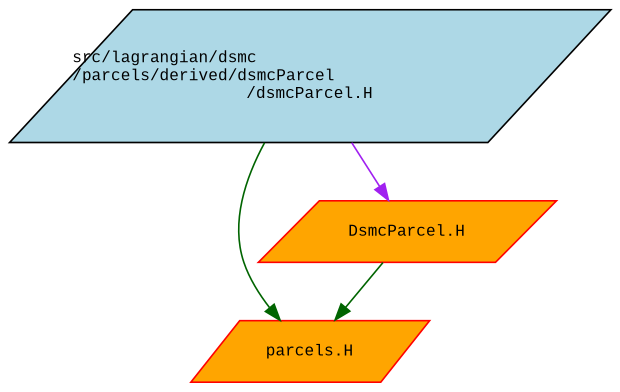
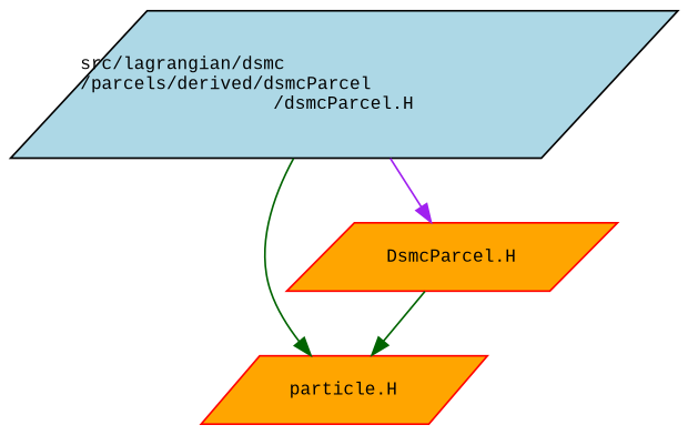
  digraph {
    fontname="Liberation Mono"
    node [color=red fillcolor=orange fontname="Liberation Mono" fontsize=10 shape=parallelogram style=filled]
    edge [color=darkgreen fontname="Liberation Mono" fontsize=10 labelfontname=FreeSans labelfontsize=10 style=solid]
    n1 [color=black fillcolor=lightblue fontcolor=black height=0.2 label="src/lagrangian/dsmc\l/parcels/derived/dsmcParcel\l/dsmcParcel.H" width=0.4]
-   n2 [height=0.2 label="parcels.H" width=0.4]
+   n2 [height=0.2 label="particle.H" width=0.4]
    n3 [height=0.2 label="DsmcParcel.H" width=0.4]
    n1 -> n2
    n1 -> n3 [color=purple]
    n3 -> n2
  }
